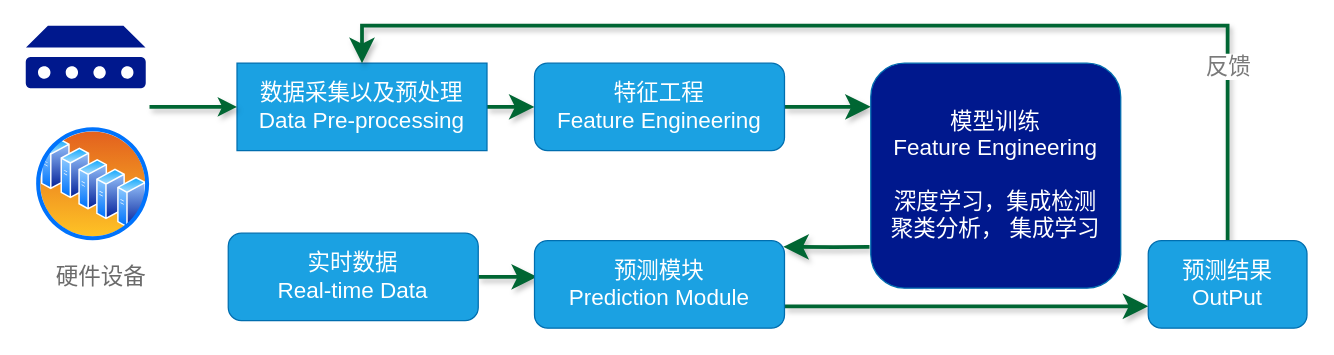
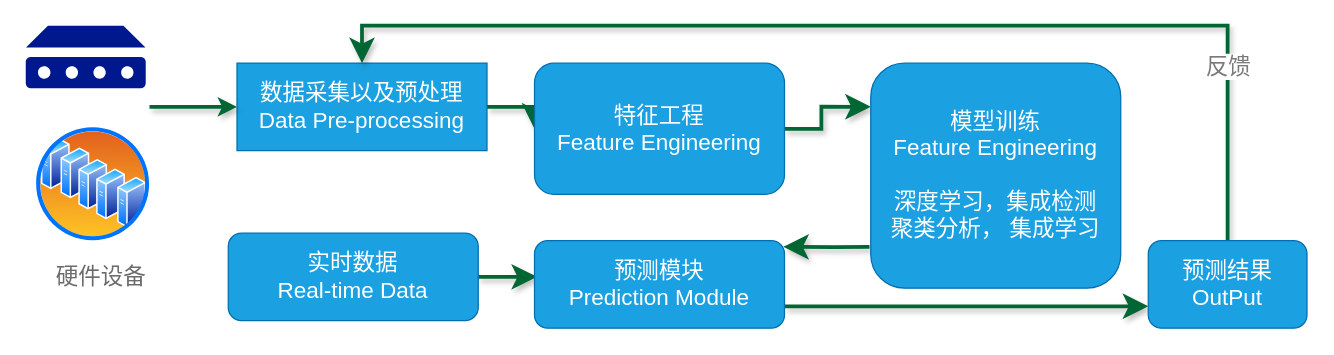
  <mxCell id="0" />
  <mxCell id="1" parent="0" />
  <mxCell id="2" value="" style="aspect=fixed;pointerEvents=1;shadow=0;dashed=0;html=1;strokeColor=none;labelPosition=center;verticalLabelPosition=bottom;verticalAlign=top;align=center;fillColor=#00188D;shape=mxgraph.mscae.enterprise.device;fontSize=18;" vertex="1" parent="1"><mxGeometry x="20" y="20" width="96" height="50" as="geometry" /></mxCell>
  <mxCell id="3" value="" style="aspect=fixed;perimeter=ellipsePerimeter;html=1;align=center;shadow=0;dashed=0;spacingTop=3;image;image=img/lib/active_directory/server_farm.svg;fontSize=18;" vertex="1" parent="1"><mxGeometry x="27" y="100" width="94" height="94" as="geometry" /></mxCell>
  <mxCell id="4" style="edgeStyle=orthogonalEdgeStyle;rounded=0;jumpSize=20;orthogonalLoop=1;jettySize=auto;html=1;exitX=1;exitY=0.5;exitDx=0;exitDy=0;entryX=0;entryY=0.5;entryDx=0;entryDy=0;shadow=1;endSize=11;strokeColor=#006633;strokeWidth=3;fontSize=18;" edge="1" parent="1" source="5" target="7"><mxGeometry relative="1" as="geometry" /></mxCell>
  <mxCell id="5" value="数据采集以及预处理&lt;br&gt;Data Pre-processing" style="whiteSpace=wrap;html=1;fillColor=#1ba1e2;strokeColor=#006EAF;fontSize=18;fontColor=#ffffff;rounded=0;" vertex="1" parent="1"><mxGeometry x="189" y="50" width="200" height="70" as="geometry" /></mxCell>
  <mxCell id="6" style="edgeStyle=orthogonalEdgeStyle;rounded=0;jumpSize=20;orthogonalLoop=1;jettySize=auto;html=1;exitX=1;exitY=0.5;exitDx=0;exitDy=0;entryX=0;entryY=0.194;entryDx=0;entryDy=0;entryPerimeter=0;shadow=1;endSize=11;strokeColor=#006633;strokeWidth=3;fontSize=18;" edge="1" parent="1" source="7" target="9"><mxGeometry relative="1" as="geometry" /></mxCell>
- <mxCell id="7" value="特征工程&lt;br&gt;Feature Engineering" style="rounded=1;whiteSpace=wrap;html=1;fillColor=#1ba1e2;strokeColor=#006EAF;fontSize=18;fontColor=#ffffff;" vertex="1" parent="1"><mxGeometry x="427" y="50" width="200" height="70" as="geometry" /></mxCell>
+ <mxCell id="7" value="特征工程&lt;br&gt;Feature Engineering" style="rounded=1;whiteSpace=wrap;html=1;fillColor=#1ba1e2;strokeColor=#006EAF;fontSize=18;fontColor=#ffffff;" vertex="1" parent="1"><mxGeometry x="427" y="50" width="200" height="105" as="geometry" /></mxCell>
  <mxCell id="8" style="edgeStyle=orthogonalEdgeStyle;rounded=0;jumpSize=20;orthogonalLoop=1;jettySize=auto;html=1;exitX=-0.005;exitY=0.817;exitDx=0;exitDy=0;entryX=0.995;entryY=0.071;entryDx=0;entryDy=0;entryPerimeter=0;shadow=1;endSize=11;strokeColor=#006633;strokeWidth=3;fontSize=18;exitPerimeter=0;" edge="1" parent="1" source="9" target="13"><mxGeometry relative="1" as="geometry" /></mxCell>
- <mxCell id="9" value="模型训练&lt;br&gt;Feature Engineering&lt;br&gt;&lt;br&gt;深度学习，集成检测&lt;br&gt;聚类分析， 集成学习" style="rounded=1;whiteSpace=wrap;html=1;fillColor=#00188d;strokeColor=#006EAF;fontSize=18;fontColor=#ffffff;" vertex="1" parent="1"><mxGeometry x="696" y="50" width="200" height="180" as="geometry" /></mxCell>
+ <mxCell id="9" value="模型训练&lt;br&gt;Feature Engineering&lt;br&gt;&lt;br&gt;深度学习，集成检测&lt;br&gt;聚类分析， 集成学习" style="rounded=1;whiteSpace=wrap;html=1;fillColor=#1ba1e2;strokeColor=#006EAF;fontSize=18;fontColor=#ffffff;" vertex="1" parent="1"><mxGeometry x="696" y="50" width="200" height="180" as="geometry" /></mxCell>
  <mxCell id="10" style="edgeStyle=orthogonalEdgeStyle;rounded=0;jumpSize=20;orthogonalLoop=1;jettySize=auto;html=1;exitX=1;exitY=0.5;exitDx=0;exitDy=0;entryX=0.01;entryY=0.414;entryDx=0;entryDy=0;entryPerimeter=0;shadow=1;endSize=11;strokeColor=#006633;strokeWidth=3;fontSize=18;" edge="1" parent="1" source="11" target="13"><mxGeometry relative="1" as="geometry" /></mxCell>
  <mxCell id="11" value="实时数据&lt;br&gt;Real-time Data" style="rounded=1;whiteSpace=wrap;html=1;fillColor=#1ba1e2;strokeColor=#006EAF;fontSize=18;fontColor=#ffffff;" vertex="1" parent="1"><mxGeometry x="182" y="186" width="200" height="70" as="geometry" /></mxCell>
  <mxCell id="12" style="edgeStyle=orthogonalEdgeStyle;rounded=0;jumpSize=20;orthogonalLoop=1;jettySize=auto;html=1;exitX=1;exitY=0.75;exitDx=0;exitDy=0;entryX=0;entryY=0.75;entryDx=0;entryDy=0;shadow=1;endSize=11;strokeColor=#006633;strokeWidth=3;fontSize=18;" edge="1" parent="1" source="13" target="16"><mxGeometry relative="1" as="geometry" /></mxCell>
  <mxCell id="13" value="预测模块&lt;br&gt;Prediction Module" style="rounded=1;whiteSpace=wrap;html=1;fillColor=#1ba1e2;strokeColor=#006EAF;fontSize=18;fontColor=#ffffff;" vertex="1" parent="1"><mxGeometry x="427" y="192" width="200" height="70" as="geometry" /></mxCell>
  <mxCell id="14" style="edgeStyle=orthogonalEdgeStyle;rounded=0;orthogonalLoop=1;jettySize=auto;html=1;exitX=0.5;exitY=0;exitDx=0;exitDy=0;entryX=0.5;entryY=0;entryDx=0;entryDy=0;fontSize=18;strokeColor=#006633;shadow=1;endSize=11;jumpSize=13;strokeWidth=3;" edge="1" parent="1" source="16" target="5"><mxGeometry relative="1" as="geometry" /></mxCell>
  <mxCell id="15" value="&lt;font color=&quot;#7a7a7a&quot;&gt;反馈&lt;/font&gt;" style="text;html=1;align=center;verticalAlign=middle;resizable=0;points=[];;labelBackgroundColor=#ffffff;fontSize=18;" vertex="1" connectable="0" parent="14"><mxGeometry x="-0.686" relative="1" as="geometry"><mxPoint as="offset" /></mxGeometry></mxCell>
  <mxCell id="16" value="预测结果&lt;br&gt;OutPut" style="rounded=1;whiteSpace=wrap;html=1;fillColor=#1ba1e2;strokeColor=#006EAF;fontSize=18;fontColor=#ffffff;" vertex="1" parent="1"><mxGeometry x="918" y="192" width="127" height="70" as="geometry" /></mxCell>
  <mxCell id="17" value="" style="endArrow=classic;html=1;shadow=1;strokeColor=#006633;strokeWidth=3;fontSize=18;entryX=0;entryY=0.5;entryDx=0;entryDy=0;" edge="1" parent="1" target="5"><mxGeometry width="50" height="50" relative="1" as="geometry"><mxPoint x="119" y="85" as="sourcePoint" /><mxPoint x="69" y="280" as="targetPoint" /></mxGeometry></mxCell>
  <mxCell id="18" value="&lt;font color=&quot;#6b6b6b&quot;&gt;硬件设备&lt;/font&gt;" style="text;html=1;align=center;verticalAlign=middle;resizable=0;points=[];;autosize=1;fontSize=18;" vertex="1" parent="1"><mxGeometry x="39" y="208" width="82" height="26" as="geometry" /></mxCell>
